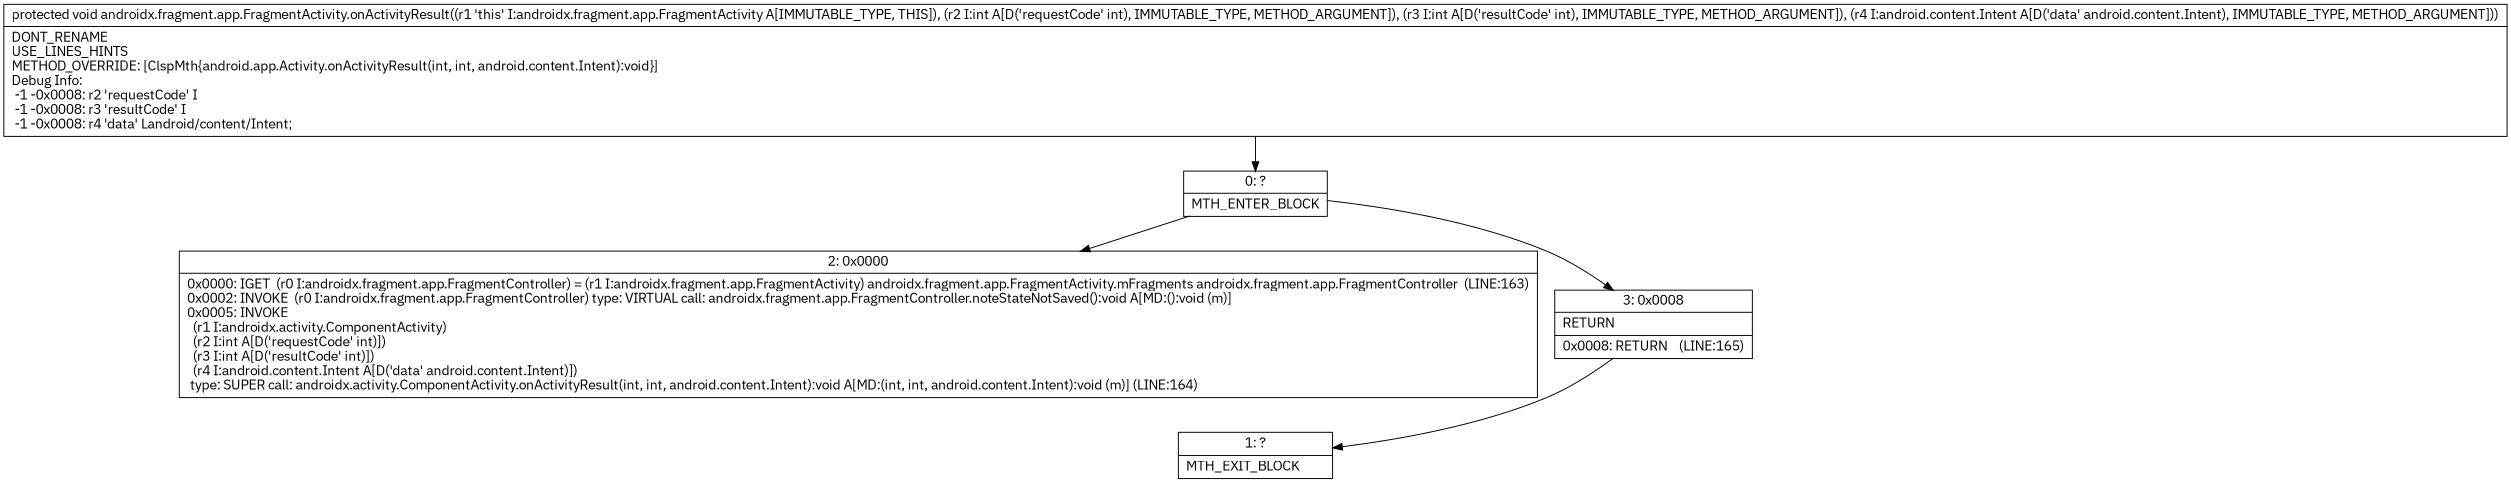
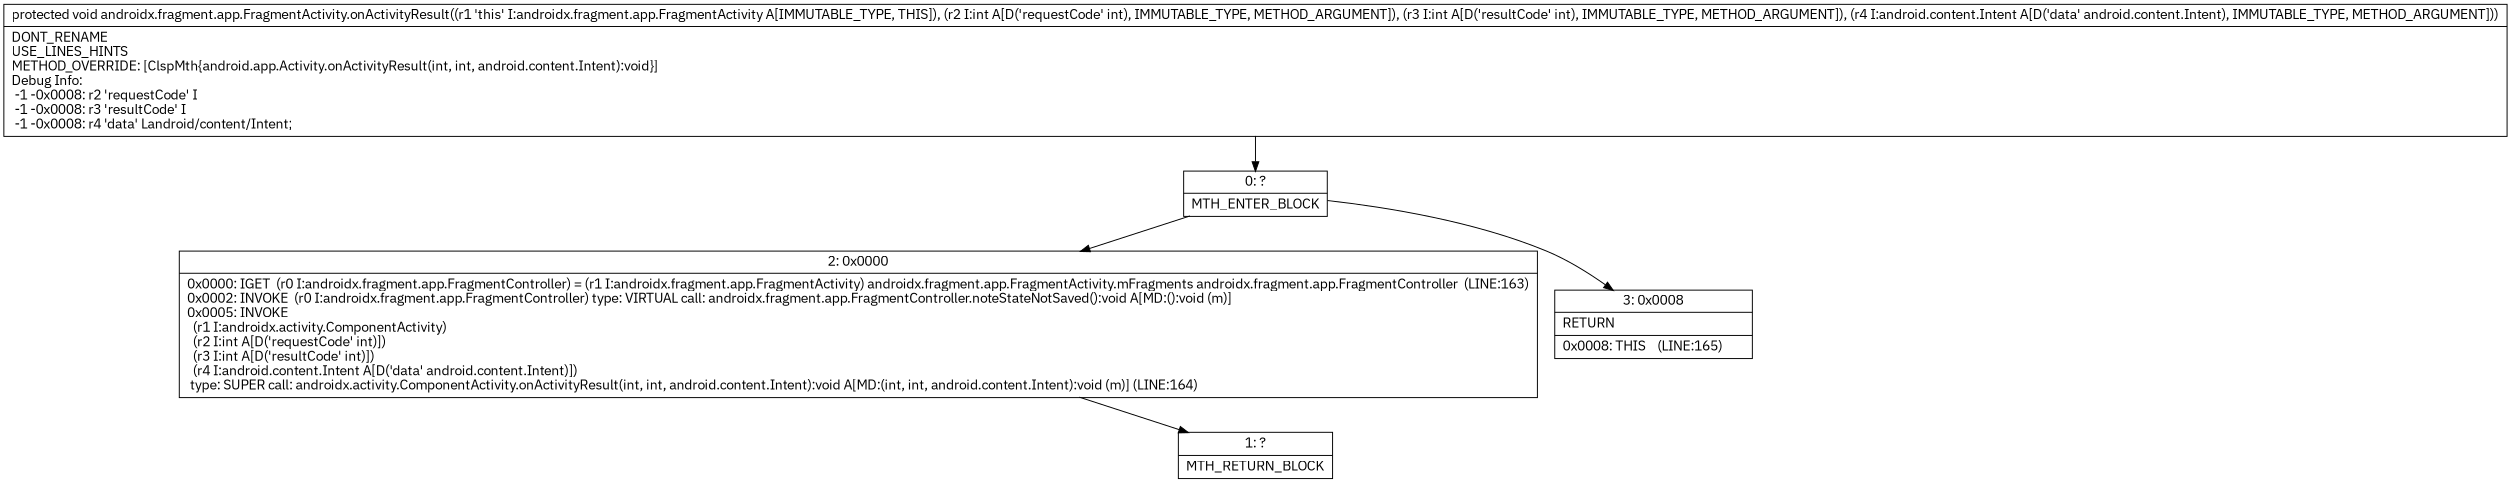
  digraph {
    fontname="IBM Plex Sans"
    node [fontname="IBM Plex Sans" shape=record]
    edge [fontname="IBM Plex Sans"]
    n1 [label="{0\:\ ?|MTH_ENTER_BLOCK\l}"]
    n2 [label="{2\:\ 0x0000|0x0000: IGET  (r0 I:androidx.fragment.app.FragmentController) = (r1 I:androidx.fragment.app.FragmentActivity) androidx.fragment.app.FragmentActivity.mFragments androidx.fragment.app.FragmentController  (LINE:163)\l0x0002: INVOKE  (r0 I:androidx.fragment.app.FragmentController) type: VIRTUAL call: androidx.fragment.app.FragmentController.noteStateNotSaved():void A[MD:():void (m)]\l0x0005: INVOKE  \l  (r1 I:androidx.activity.ComponentActivity)\l  (r2 I:int A[D('requestCode' int)])\l  (r3 I:int A[D('resultCode' int)])\l  (r4 I:android.content.Intent A[D('data' android.content.Intent)])\l type: SUPER call: androidx.activity.ComponentActivity.onActivityResult(int, int, android.content.Intent):void A[MD:(int, int, android.content.Intent):void (m)] (LINE:164)\l}"]
-   n3 [label="{3\:\ 0x0008|RETURN\l|0x0008: RETURN    (LINE:165)\l}"]
-   n4 [label="{1\:\ ?|MTH_EXIT_BLOCK\l}"]
+   n3 [label="{3\:\ 0x0008|RETURN\l|0x0008: THIS    (LINE:165)\l}"]
+   n4 [label="{1\:\ ?|MTH_RETURN_BLOCK\l}"]
    n5 [label="{protected void androidx.fragment.app.FragmentActivity.onActivityResult((r1 'this' I:androidx.fragment.app.FragmentActivity A[IMMUTABLE_TYPE, THIS]), (r2 I:int A[D('requestCode' int), IMMUTABLE_TYPE, METHOD_ARGUMENT]), (r3 I:int A[D('resultCode' int), IMMUTABLE_TYPE, METHOD_ARGUMENT]), (r4 I:android.content.Intent A[D('data' android.content.Intent), IMMUTABLE_TYPE, METHOD_ARGUMENT]))  | DONT_RENAME\lUSE_LINES_HINTS\lMETHOD_OVERRIDE: [ClspMth\{android.app.Activity.onActivityResult(int, int, android.content.Intent):void\}]\lDebug Info:\l  \-1 \-0x0008: r2 'requestCode' I\l  \-1 \-0x0008: r3 'resultCode' I\l  \-1 \-0x0008: r4 'data' Landroid\/content\/Intent;\l}"]
    n1 -> n2
    n1 -> n3
-   n3 -> n4
+   n2 -> n4
    n5 -> n1
  }
